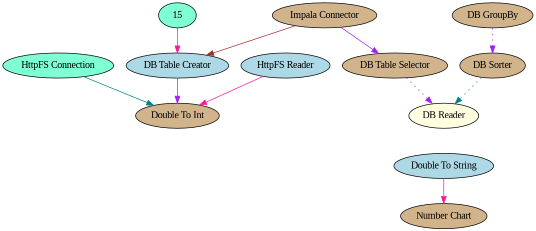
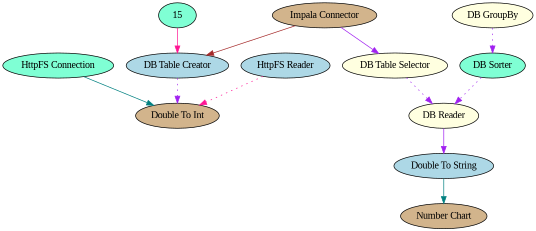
  digraph {
    fontname="Liberation Serif"
    rankdir=TB
    node [fillcolor=tan fontname="Liberation Serif" style=filled]
    edge [color=purple fontname="Liberation Serif" style=solid]
    n1 [fillcolor=aquamarine label="HttpFS Connection"]
    n2 [label="Double To Int"]
    n3 [fillcolor=lightblue label="DB Table Creator"]
    n4 [label="Impala Connector"]
-   n5 [label="DB Table Selector"]
+   n5 [fillcolor=lightyellow label="DB Table Selector"]
    n6 [fillcolor=lightyellow label="DB Reader"]
-   n7 [label="DB GroupBy"]
-   n8 [label="DB Sorter"]
+   n7 [fillcolor=lightyellow label="DB GroupBy"]
+   n8 [fillcolor=aquamarine label="DB Sorter"]
    n9 [fillcolor=lightblue label="Double To String"]
    n10 [label="Number Chart"]
    n11 [fillcolor=lightblue label="HttpFS Reader"]
    15 [fillcolor=aquamarine]
    n1 -> n2 [color=teal]
-   n3 -> n2
+   n3 -> n2 [style=dotted]
    n4 -> n3 [color=brown]
    n4 -> n5
    n5 -> n6 [style=dotted]
+   n6 -> n9
    n7 -> n8 [style=dotted]
-   n8 -> n6 [color=teal style=dotted]
-   n9 -> n10 [color=deeppink]
-   n11 -> n2 [color=deeppink]
+   n8 -> n6 [style=dotted]
+   n9 -> n10 [color=teal]
+   n11 -> n2 [color=deeppink style=dotted]
    15 -> n3 [color=deeppink]
  }
